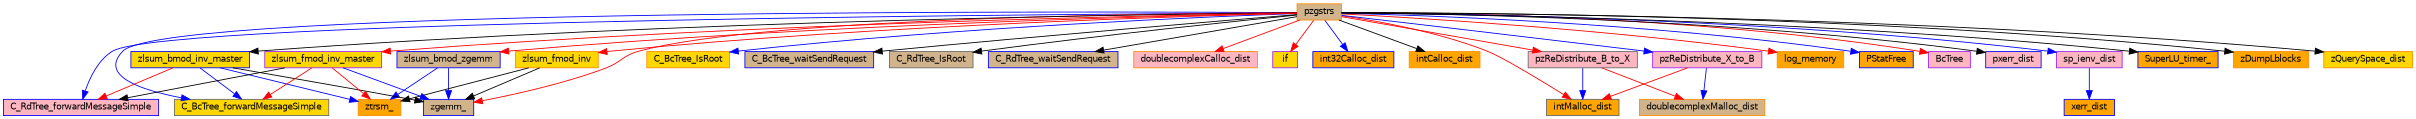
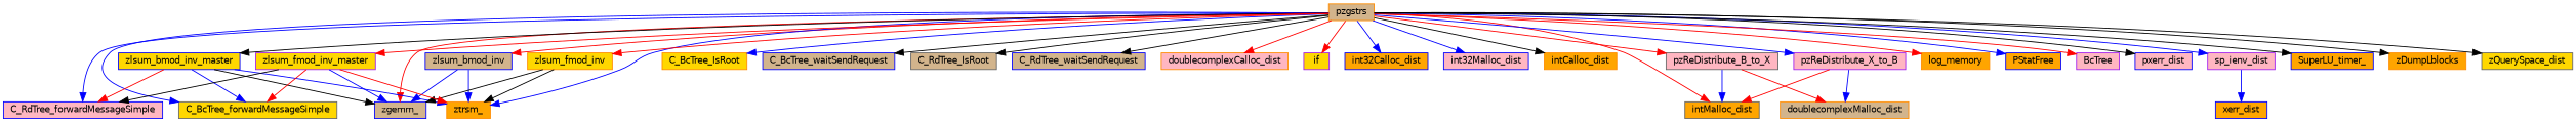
  digraph {
    rankdir=TB
    node [color=blue fillcolor=orange fontname=Helvetica fontsize=10 shape=record style=filled]
    edge [color=blue fontname=Helvetica fontsize=10 labelfontname=Helvetica labelfontsize=10 style=solid]
    n1 [color=darkorange fillcolor=tan fontcolor=black height=0.2 label=pzgstrs width=0.4]
    n2 [color=gray40 fillcolor=gold height=0.2 label=C_BcTree_forwardMessageSimple width=0.4]
    n3 [color=darkorange fillcolor=gold height=0.2 label=C_BcTree_IsRoot width=0.4]
    n4 [fillcolor=tan height=0.2 label=C_BcTree_waitSendRequest width=0.4]
    n5 [fillcolor=lightpink height=0.2 label=C_RdTree_forwardMessageSimple width=0.4]
    n6 [color=gray40 fillcolor=tan height=0.2 label=C_RdTree_IsRoot width=0.4]
    n7 [fillcolor=tan height=0.2 label=C_RdTree_waitSendRequest width=0.4]
    n8 [color=darkorange fillcolor=lightpink height=0.2 label=doublecomplexCalloc_dist width=0.4]
    n9 [color=purple fillcolor=gold height=0.2 label=if width=0.4]
    n10 [height=0.2 label=int32Calloc_dist width=0.4]
+   n11 [fillcolor=lightpink height=0.2 label=int32Malloc_dist width=0.4]
    n12 [color=darkorange height=0.2 label=intCalloc_dist width=0.4]
    n13 [color=gray40 height=0.2 label=intMalloc_dist width=0.4]
    n14 [color=darkorange height=0.2 label=log_memory width=0.4]
    n15 [height=0.2 label=PStatFree width=0.4]
    n16 [color=purple fillcolor=lightpink height=0.2 label=BcTree width=0.4]
    n17 [fillcolor=lightpink height=0.2 label=pxerr_dist width=0.4]
    n18 [color=gray40 fillcolor=lightpink height=0.2 label=pzReDistribute_B_to_X width=0.4]
    n19 [color=purple fillcolor=lightpink height=0.2 label=pzReDistribute_X_to_B width=0.4]
    n20 [color=purple fillcolor=lightpink height=0.2 label=sp_ienv_dist width=0.4]
    n21 [height=0.2 label=SuperLU_timer_ width=0.4]
    n22 [color=darkorange height=0.2 label=zDumpLblocks width=0.4]
    n23 [fillcolor=tan height=0.2 label=zgemm_ width=0.4]
-   n24 [fillcolor=tan height=0.2 label=zlsum_bmod_zgemm width=0.4]
+   n24 [fillcolor=tan height=0.2 label=zlsum_bmod_inv width=0.4]
    n25 [color=darkorange height=0.2 label=ztrsm_ width=0.4]
    n26 [fillcolor=gold height=0.2 label=zlsum_bmod_inv_master width=0.4]
    n27 [color=darkorange fillcolor=gold height=0.2 label=zlsum_fmod_inv width=0.4]
    n28 [color=purple fillcolor=gold height=0.2 label=zlsum_fmod_inv_master width=0.4]
-   n29 [color=darkorange fillcolor=gold height=0.2 label=zQuerySpace_dist width=0.4]
+   n29 [color=gray40 fillcolor=gold height=0.2 label=zQuerySpace_dist width=0.4]
    n30 [color=darkorange fillcolor=tan height=0.2 label=doublecomplexMalloc_dist width=0.4]
    n31 [height=0.2 label=xerr_dist width=0.4]
    n1 -> n2
    n1 -> n3
    n1 -> n4 [color=black]
    n1 -> n5
    n1 -> n6 [color=black]
    n1 -> n7 [color=black]
    n1 -> n8 [color=red]
    n1 -> n9 [color=red]
    n1 -> n10
+   n1 -> n11
    n1 -> n12 [color=black]
    n1 -> n13 [color=red]
    n1 -> n14 [color=red]
    n1 -> n15
    n1 -> n16 [color=red]
    n1 -> n17 [color=black]
    n1 -> n18 [color=red]
    n1 -> n19
    n1 -> n20
    n1 -> n21 [color=black]
    n1 -> n22 [color=black]
    n1 -> n23 [color=red]
    n1 -> n24 [color=red]
+   n1 -> n25
    n1 -> n26 [color=black]
    n1 -> n27 [color=red]
    n1 -> n28 [color=red]
    n1 -> n29 [color=black]
    n18 -> n13
    n18 -> n30 [color=red]
    n19 -> n13 [color=red]
    n19 -> n30
    n20 -> n31
    n24 -> n23
    n24 -> n25
    n26 -> n2
    n26 -> n5 [color=red]
    n26 -> n23 [color=black]
    n26 -> n25
    n27 -> n23 [color=black]
    n27 -> n25 [color=black]
    n28 -> n2 [color=red]
    n28 -> n5 [color=black]
    n28 -> n23
    n28 -> n25 [color=red]
  }
